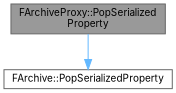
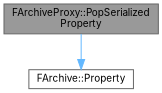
  digraph {
    rankdir=TB
    fontname=Inter
    node [fontname=Inter fontsize=10 shape=box style=filled]
    n1 [color=gray40 fillcolor=grey60 fontcolor=black height=0.2 label="FArchiveProxy::PopSerialized\lProperty" width=0.4]
-   n2 [color=grey40 fillcolor=white height=0.2 label="FArchive::PopSerializedProperty" width=0.4]
+   n2 [color=grey40 fillcolor=white height=0.2 label="FArchive::Property" width=0.4]
    n1 -> n2 [color=steelblue1 fontname=Inter fontsize=10 labelfontname=Helvetica labelfontsize=10 style=solid]
  }
